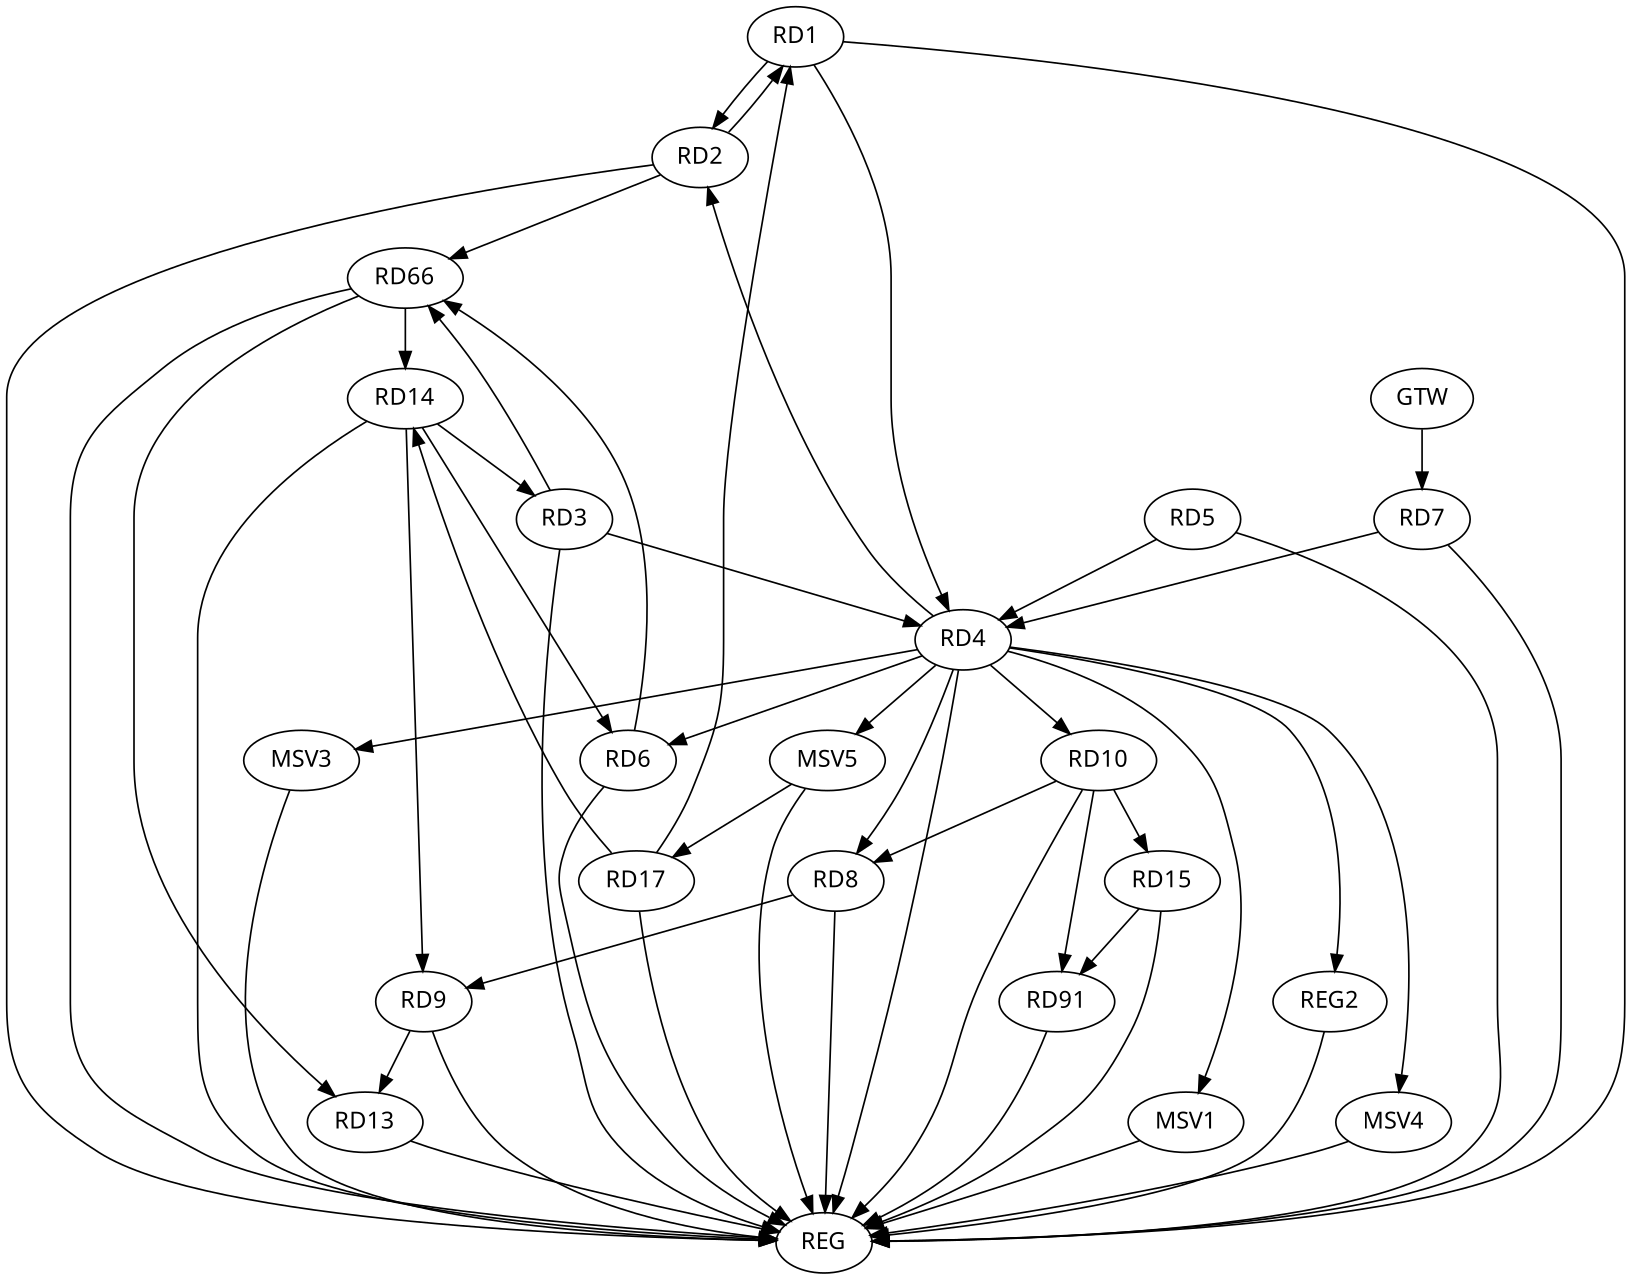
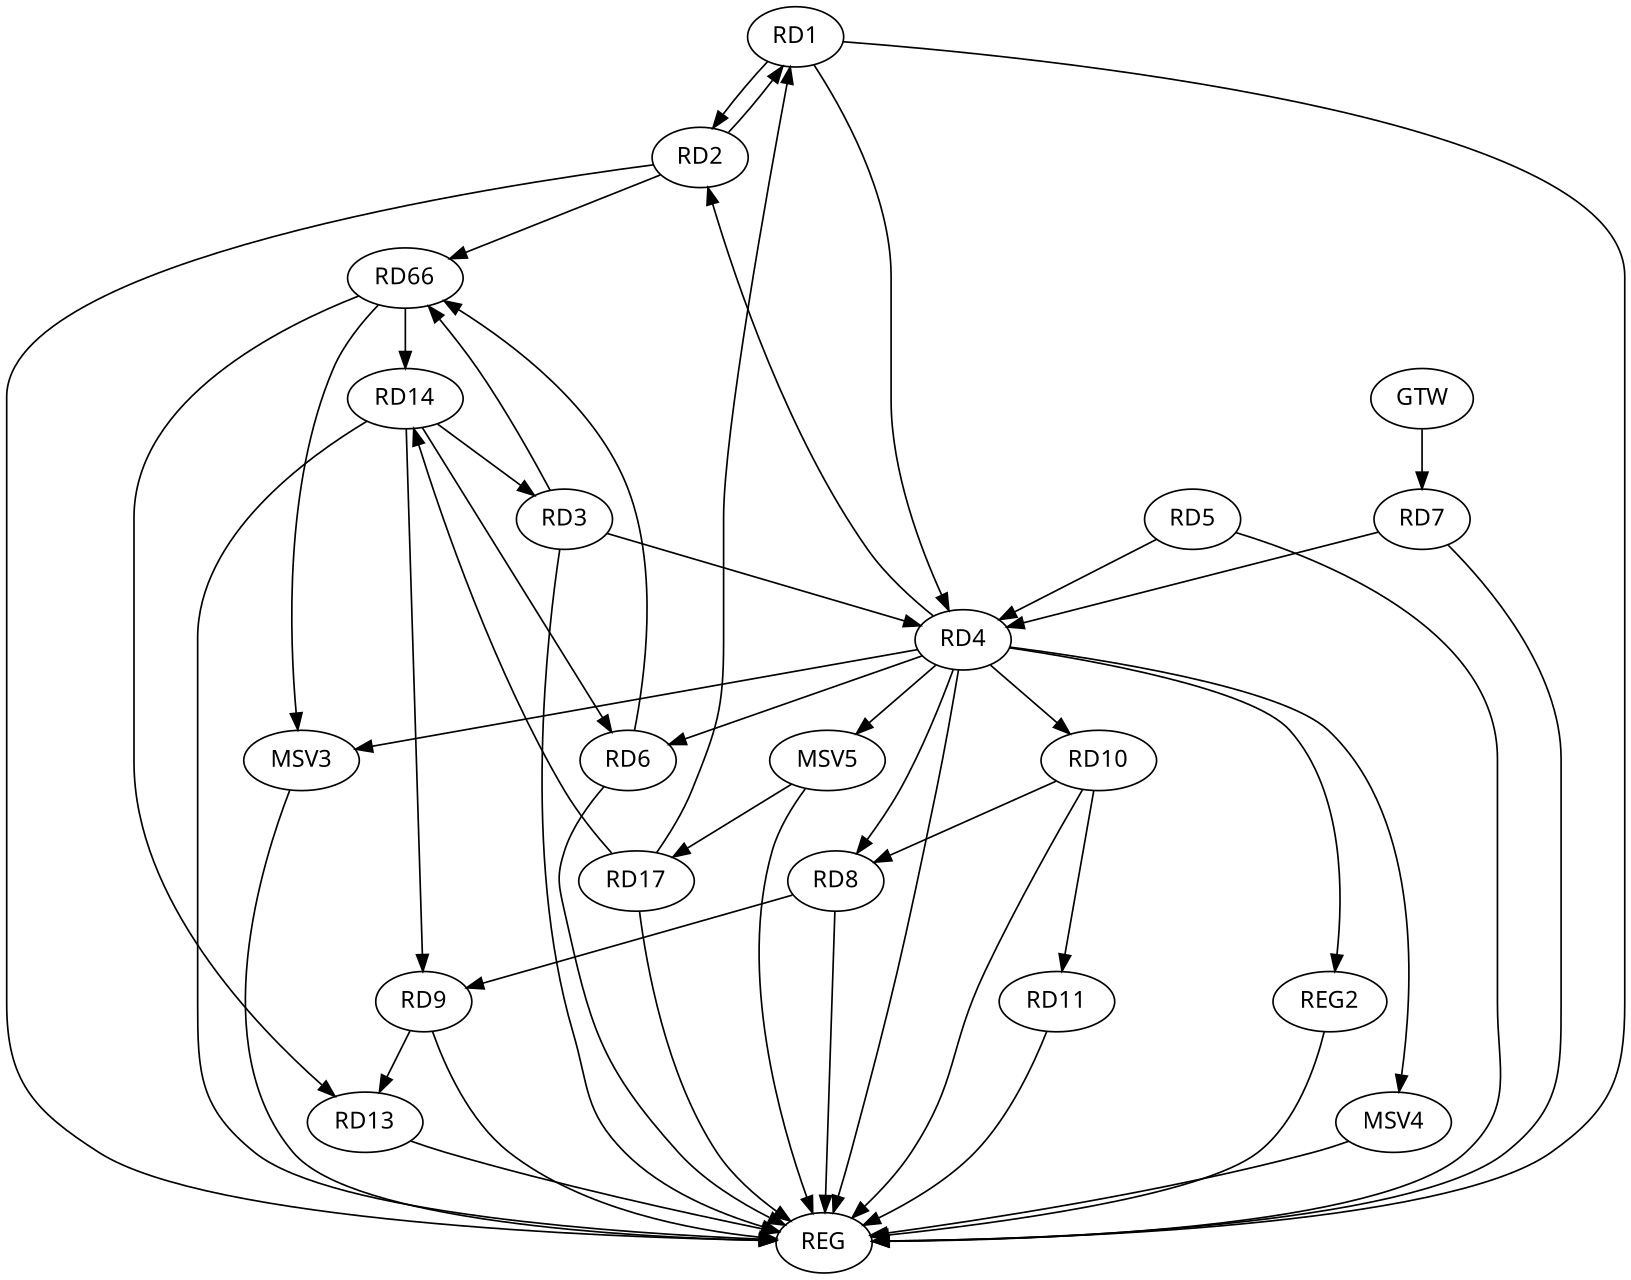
  strict digraph {
    fontname="Noto Sans"
    node [fontname="Noto Sans"]
    edge [fontname="Noto Sans"]
    n1 [label=RD1]
    n2 [label=RD2]
    n3 [label=RD4]
    n4 [label=REG]
    n5 [label=RD66]
    n6 [label=RD6]
    n7 [label=RD8]
    n8 [label=RD10]
-   n9 [label=MSV1]
    n10 [label=REG2]
    n11 [label=MSV3]
    n12 [label=MSV4]
    n13 [label=MSV5]
    n14 [label=RD14]
    n15 [label=RD13]
    n16 [label=RD3]
    n17 [label=RD17]
    n18 [label=RD9]
-   n19 [label=RD91]
-   n20 [label=RD15]
+   n19 [label=RD11]
    n21 [label=RD5]
    n22 [label=RD7]
    n23 [label=GTW]
    n1 -> n2
    n1 -> n3
    n1 -> n4
    n2 -> n1
    n2 -> n4
    n2 -> n5
    n3 -> n2
    n3 -> n4
    n3 -> n6
    n3 -> n7
    n3 -> n8
-   n3 -> n9
    n3 -> n10
    n3 -> n11
    n3 -> n12
    n3 -> n13
-   n5 -> n4
+   n5 -> n11
    n5 -> n14
    n5 -> n15
    n6 -> n4
    n6 -> n5
    n7 -> n4
    n7 -> n18
    n8 -> n4
    n8 -> n7
    n8 -> n19
-   n8 -> n20
-   n9 -> n4
    n10 -> n4
    n11 -> n4
    n12 -> n4
    n13 -> n4
    n13 -> n17
    n14 -> n4
    n14 -> n6
    n14 -> n16
    n14 -> n18
    n15 -> n4
    n16 -> n3
    n16 -> n4
    n16 -> n5
    n17 -> n1
    n17 -> n4
    n17 -> n14
    n18 -> n4
    n18 -> n15
    n19 -> n4
-   n20 -> n4
-   n20 -> n19
    n21 -> n3
    n21 -> n4
    n22 -> n3
    n22 -> n4
    n23 -> n22
  }
